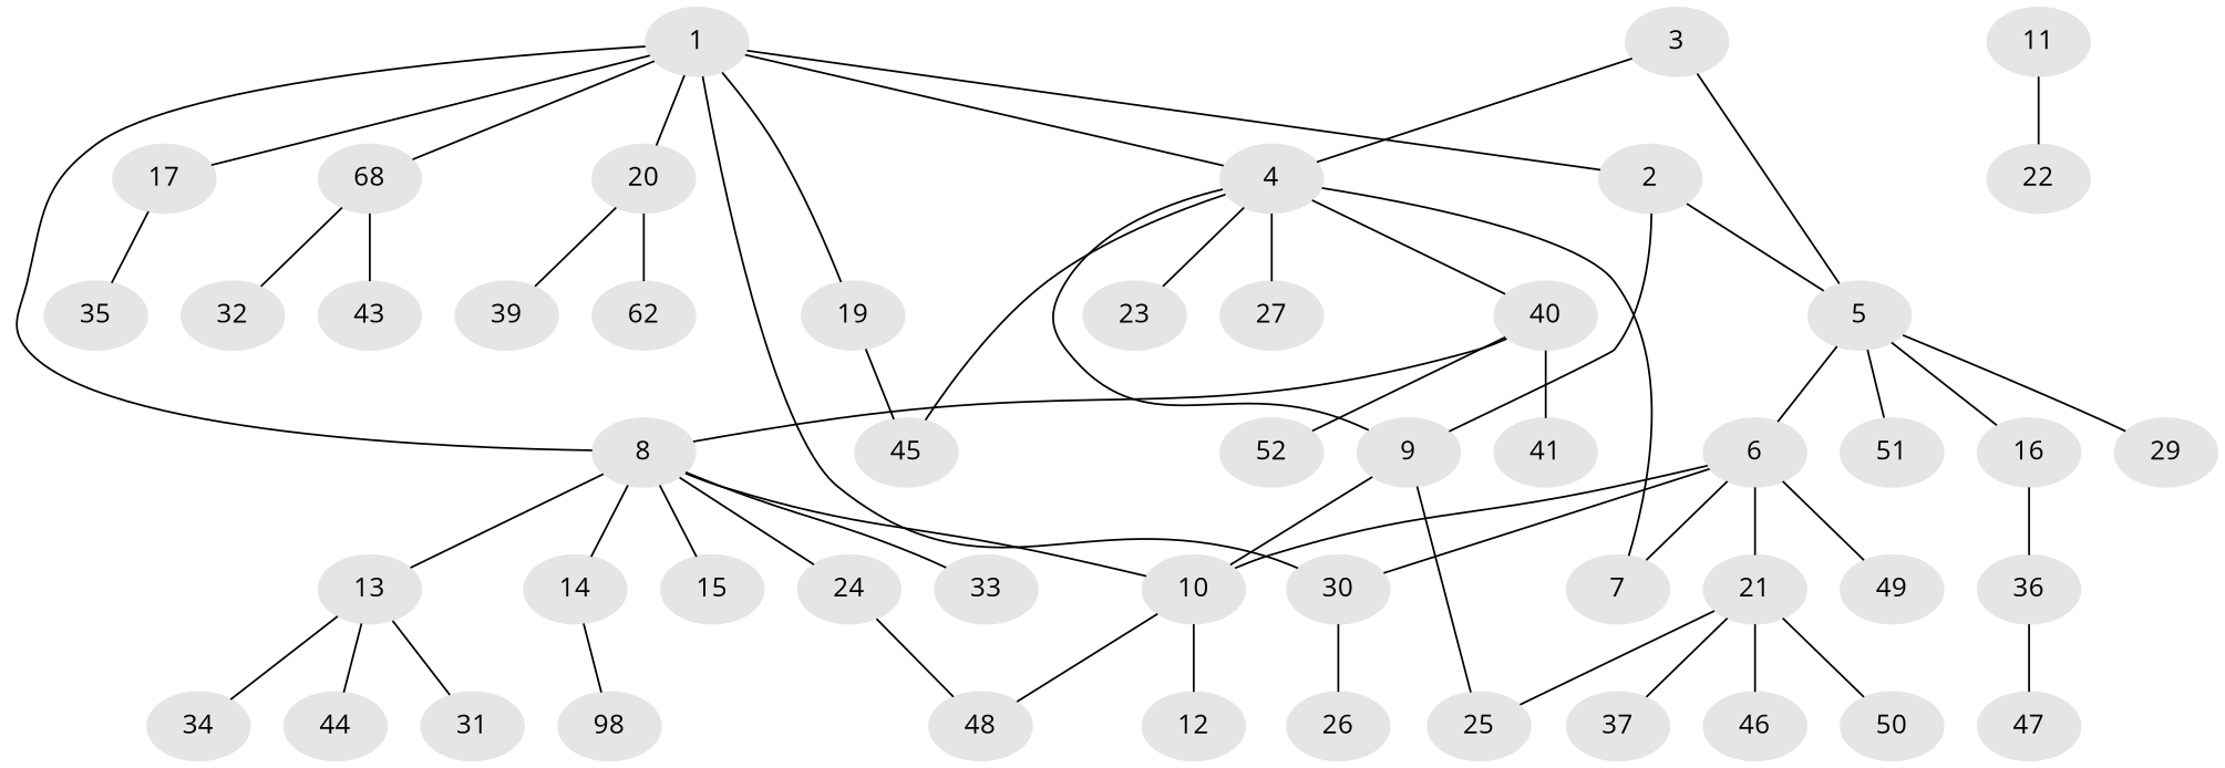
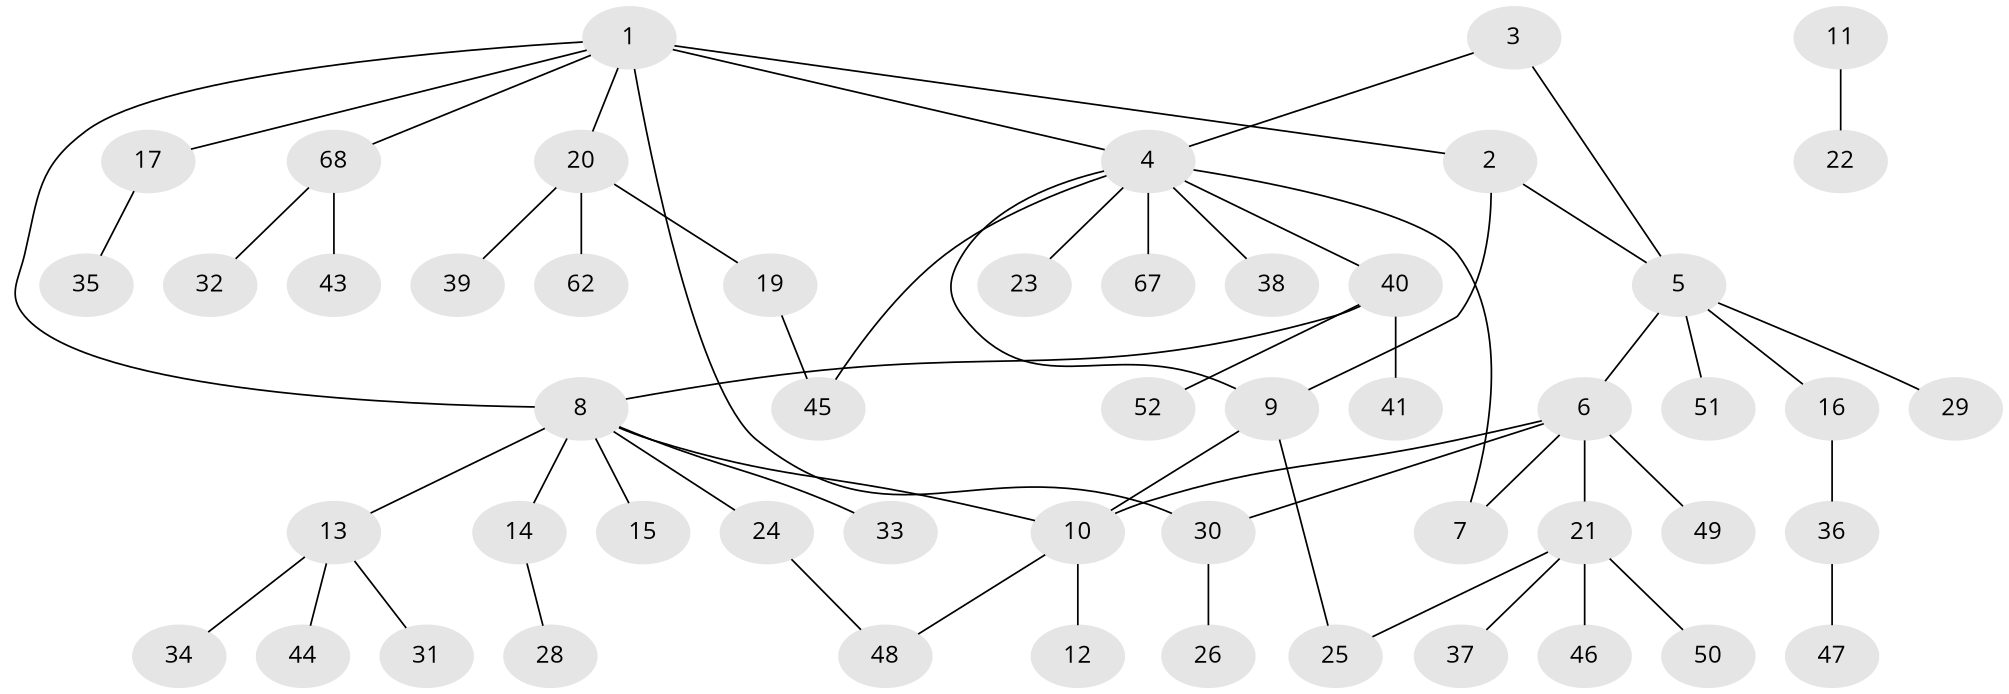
  graph {
    fontname="Open Sans"
    node [color=gray90 fontname="Open Sans" style=filled]
    edge [fontname="Open Sans"]
    1
    2
    4
    8
    17
    n6 [label=68]
    19
    20
    30
    5
    9
    7
    23
-   27
+   27 [label=67]
+   38
    40
    45
    10
    13
    14
    15
    24
    33
    35
    32
    43
    39
    n28 [label=62]
    26
    6
    16
    29
    51
    25
    3
    41
    52
    21
    49
    36
    12
    48
    37
    46
    50
    31
    34
    44
-   28 [label=98]
+   28
    11
    22
    47
    1 -- 2
    1 -- 4
    1 -- 8
    1 -- 17
    1 -- n6
-   1 -- 19
+   20 -- 19
    1 -- 20
    1 -- 30
    2 -- 5
    2 -- 9
    4 -- 9
    4 -- 7
    4 -- 23
    4 -- 27
+   4 -- 38
    4 -- 40
    4 -- 45
    8 -- 10
    8 -- 13
    8 -- 14
    8 -- 15
    8 -- 24
    8 -- 33
    17 -- 35
    n6 -- 32
    n6 -- 43
    19 -- 45
    20 -- 39
    20 -- n28
    30 -- 26
    5 -- 6
    5 -- 16
    5 -- 29
    5 -- 51
    9 -- 10
    9 -- 25
    40 -- 8
    40 -- 41
    40 -- 52
    10 -- 12
    10 -- 48
    13 -- 31
    13 -- 34
    13 -- 44
    14 -- 28
    24 -- 48
    6 -- 30
    6 -- 7
    6 -- 10
    6 -- 21
    6 -- 49
    16 -- 36
    3 -- 4
    3 -- 5
    21 -- 25
    21 -- 37
    21 -- 46
    21 -- 50
    36 -- 47
    11 -- 22
  }
